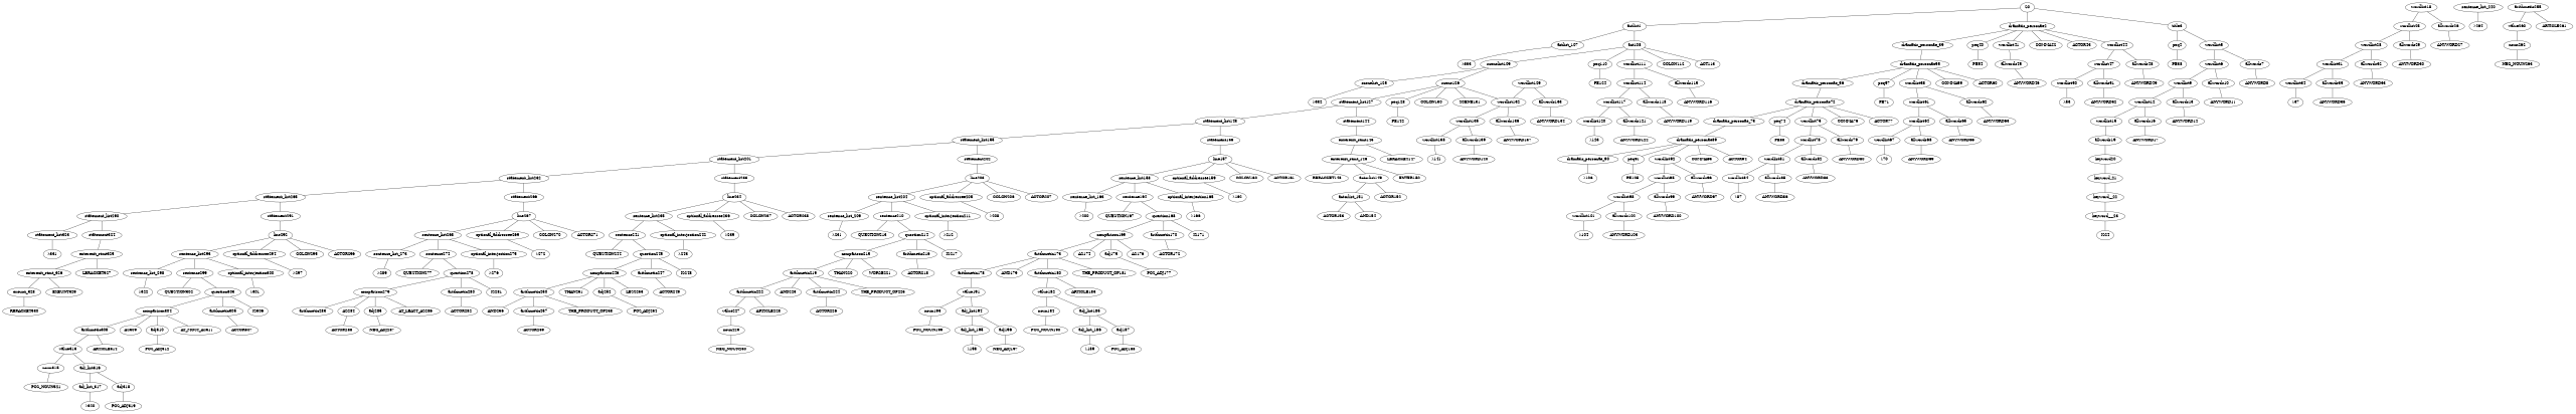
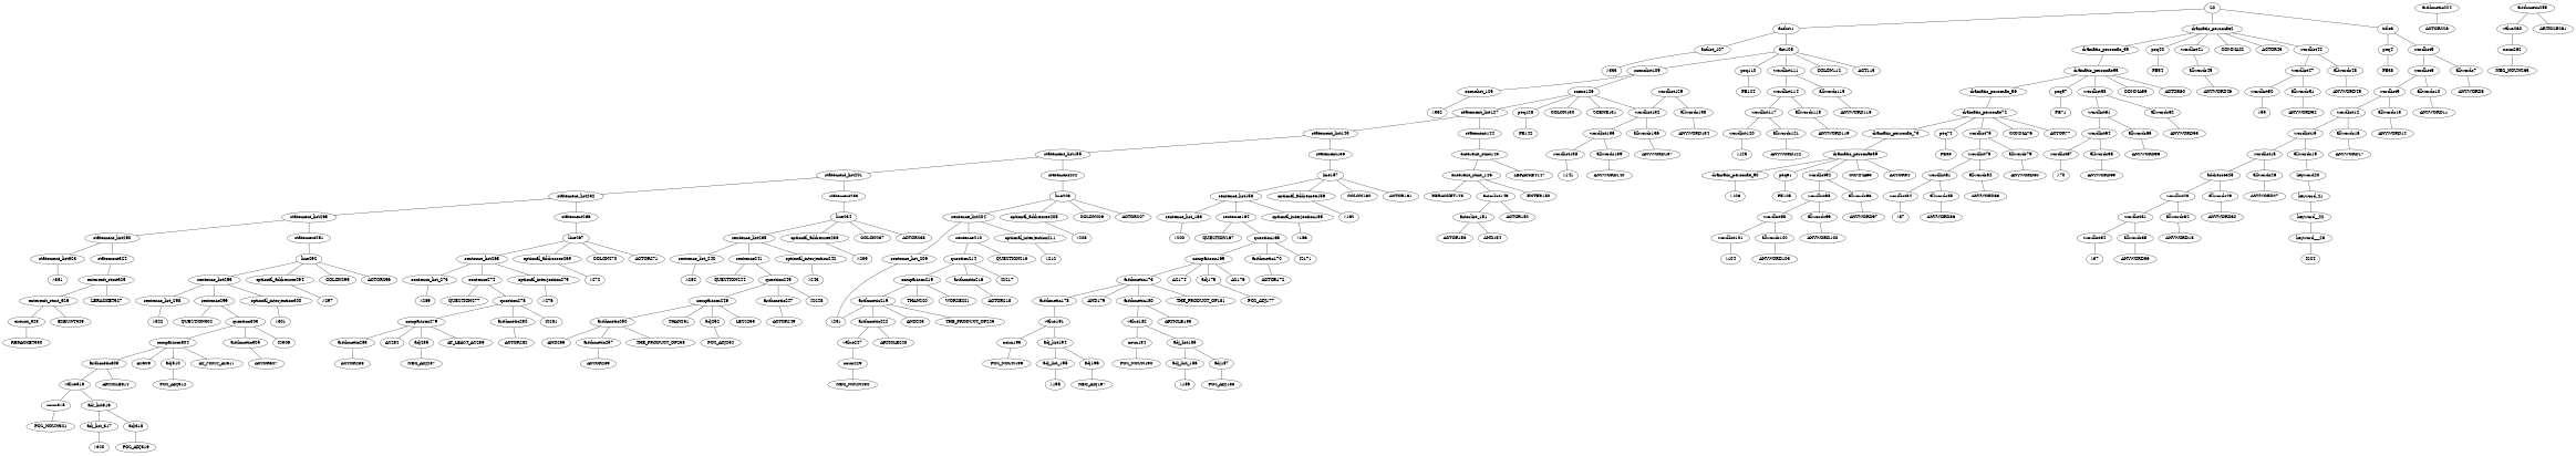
  strict graph {
    S0
    actlist1
    dramatis_personae2
    title3
    actlist_107
    act108
    dramatis_personae_39
    peq40
    wordlist41
    COMMA42
    ACTOR43
    wordlist44
    peq4
    wordlist5
    "λ333"
    scenelist109
    peq110
    wordlist111
    COLON112
    ACT113
    dramatis_personae55
    PE54
    allwords45
    PE38
    wordlist6
    allwords7
    wordlist9
    allwords10
    ANYWORD8
    wordlist12
    allwords13
    ANYWORD11
    wordlist15
    allwords16
    ANYWORD14
    wordlist18
    allwords19
    ANYWORD17
-   wordlist25
+   wordlist25 [label=addressee25]
    allwords26
    keyword20
    wordlist28
    allwords29
    ANYWORD27
    keyword_21
    keyword__22
    keyword___23
    IS24
    wordlist31
    allwords32
    ANYWORD30
    wordlist34
    allwords35
-   ANYWORD33
+   ANYWORD33 [label=ANYWORD13]
    "λ37"
    ANYWORD36
    dramatis_personae_56
    peq57
    wordlist58
    COMMA59
    ACTOR60
    wordlist47
    allwords48
    ANYWORD46
    wordlist50
    allwords51
    ANYWORD49
    "λ53"
    ANYWORD52
    dramatis_personae72
    PE71
    wordlist61
    allwords62
    dramatis_personae_73
    peq74
    wordlist75
    COMMA76
    ACTOR77
    wordlist64
    allwords65
    ANYWORD63
    wordlist67
    allwords68
    ANYWORD66
    "λ70"
    ANYWORD69
    dramatis_personae89
    PE88
    wordlist78
    allwords79
    dramatis_personae_90
    peq91
    wordlist92
    COMMA93
    ACTOR94
    wordlist81
    allwords82
    ANYWORD80
    wordlist84
    allwords85
    ANYWORD83
    "λ87"
    ANYWORD86
    "λ106"
    PE105
    wordlist95
    allwords96
    wordlist98
    allwords99
    ANYWORD97
    wordlist101
    allwords102
    ANYWORD100
    "λ104"
    ANYWORD103
    scenelist_125
    scene126
    PE124
    wordlist114
    allwords115
    "λ332"
    statement_list127
    peq128
    COLON130
    SCENE131
    wordlist132
    wordlist117
    allwords118
    ANYWORD116
    wordlist120
    allwords121
    ANYWORD119
    "λ123"
    ANYWORD122
    statement_list143
    statement144
    PE142
    wordlist129
    allwords133
    statement_list155
    statement156
    enterexit_stmt145
    wordlist135
    allwords136
    ANYWORD134
    wordlist138
    allwords139
    ANYWORD137
    "λ141"
    ANYWORD140
    statement_list201
    statement202
    line157
    enterexit_stmt_146
    LBRACKET147
    RBRACKET148
    actorlist149
    ENTER150
    actorlist_151
    ACTOR152
    ACTOR153
    AND154
    statement_list232
    statement233
    line203
    sentence_list158
    optional_addressee159
    COLON160
    ACTOR161
    sentence_list_163
    sentence164
    optional_interjection165
    "λ162"
    "λ200"
    QUESTION167
    question168
    "λ166"
    comparison169
    arithmetic170
    IS171
    arithmetic173
    AS174
    adj175
    AS176
    ACTOR172
    arithmetic178
    AND179
    arithmetic180
    THE_PRODUCT_OF181
    POS_ADJ177
    value191
    value182
    ARTICLE183
    noun193
    adj_list194
    noun184
    adj_list185
    POS_NOUN190
    adj_list_186
    adj187
    "λ189"
    POS_ADJ188
    POS_NOUN199
    adj_list_195
    adj196
    "λ198"
    NEG_ADJ197
    statement_list265
    statement266
    line234
    sentence_list204
    optional_addressee205
    COLON206
    ACTOR207
    sentence_list_209
    sentence210
    optional_interjection211
    "λ208"
    "λ231"
    QUESTION213
    question214
    "λ212"
    comparison215
    arithmetic216
    IS217
    arithmetic219
    THAN220
    WORSE221
    ACTOR218
    arithmetic222
    AND223
    arithmetic224
    THE_PRODUCT_OF225
    value227
    ARTICLE228
    ACTOR226
    noun229
    NEG_NOUN230
    statement_list290
    statement291
    line267
    sentence_list235
    optional_addressee236
    COLON237
    ACTOR238
    sentence_list_240
    sentence241
    optional_interjection242
    "λ239"
    "λ264"
    QUESTION244
    question245
    "λ243"
    comparison246
    arithmetic247
    IS248
    arithmetic250
    THAN251
    adj252
    LESS253
    ACTOR249
    AND256
    arithmetic257
    THE_PRODUCT_OF258
    POS_ADJ254
    arithmetic255
    value260
    ARTICLE261
    ACTOR259
    noun262
    NEG_NOUN263
    statement_list323
    statement324
    line292
    sentence_list268
    optional_addressee269
    COLON270
    ACTOR271
    sentence_list_273
    sentence274
    optional_interjection275
    "λ272"
    "λ289"
    QUESTION277
    question278
    "λ276"
    comparison279
    arithmetic280
    IS281
    arithmetic283
    AS284
    adj285
    AT_LEAST_AS286
    ACTOR282
    ACTOR288
    NEG_ADJ287
    "λ331"
    enterexit_stmt325
    sentence_list293
    optional_addressee294
    COLON295
    ACTOR296
    sentence_list_298
    sentence299
    optional_interjection300
    "λ297"
    "λ322"
    QUESTION302
    question303
    "λ301"
    comparison304
    arithmetic305
    IS306
    arithmetic308
    AS309
    adj310
    AT_MOST_AS311
    ACTOR307
    value313
    ARTICLE314
    POS_ADJ312
    noun315
    adj_list316
    POS_NOUN321
    adj_list_317
    adj318
    "λ320"
    POS_ADJ319
    enterexit_stmt_326
    LBRACKET327
    exeunt_328
    EXEUNT329
    RBRACKET330
    S0 -- actlist1
    S0 -- dramatis_personae2
    S0 -- title3
    actlist1 -- actlist_107
    actlist1 -- act108
    dramatis_personae2 -- dramatis_personae_39
    dramatis_personae2 -- peq40
    dramatis_personae2 -- wordlist41
    dramatis_personae2 -- COMMA42
    dramatis_personae2 -- ACTOR43
    dramatis_personae2 -- wordlist44
    title3 -- peq4
    title3 -- wordlist5
    actlist_107 -- "λ333"
    act108 -- scenelist109
    act108 -- peq110
    act108 -- wordlist111
    act108 -- COLON112
    act108 -- ACT113
    dramatis_personae_39 -- dramatis_personae55
    peq40 -- PE54
    wordlist41 -- allwords45
    wordlist44 -- wordlist47
    wordlist44 -- allwords48
    peq4 -- PE38
    wordlist5 -- wordlist6
    wordlist5 -- allwords7
    scenelist109 -- scenelist_125
    scenelist109 -- scene126
    peq110 -- PE124
    wordlist111 -- wordlist114
    wordlist111 -- allwords115
    dramatis_personae55 -- dramatis_personae_56
    dramatis_personae55 -- peq57
    dramatis_personae55 -- wordlist58
    dramatis_personae55 -- COMMA59
    dramatis_personae55 -- ACTOR60
    allwords45 -- ANYWORD46
    wordlist6 -- wordlist9
    wordlist6 -- allwords10
    allwords7 -- ANYWORD8
    wordlist9 -- wordlist12
    wordlist9 -- allwords13
    allwords10 -- ANYWORD11
    wordlist12 -- wordlist15
    wordlist12 -- allwords16
    allwords13 -- ANYWORD14
+   wordlist15 -- wordlist18
    wordlist15 -- allwords19
    allwords16 -- ANYWORD17
    wordlist18 -- wordlist25
    wordlist18 -- allwords26
    allwords19 -- keyword20
    wordlist25 -- wordlist28
    wordlist25 -- allwords29
    allwords26 -- ANYWORD27
    keyword20 -- keyword_21
    wordlist28 -- wordlist31
    wordlist28 -- allwords32
    allwords29 -- ANYWORD30
    keyword_21 -- keyword__22
    keyword__22 -- keyword___23
    keyword___23 -- IS24
    wordlist31 -- wordlist34
    wordlist31 -- allwords35
    allwords32 -- ANYWORD33
    wordlist34 -- "λ37"
    allwords35 -- ANYWORD36
    dramatis_personae_56 -- dramatis_personae72
    peq57 -- PE71
    wordlist58 -- wordlist61
    wordlist58 -- allwords62
    wordlist47 -- wordlist50
    wordlist47 -- allwords51
    allwords48 -- ANYWORD49
    wordlist50 -- "λ53"
    allwords51 -- ANYWORD52
    dramatis_personae72 -- dramatis_personae_73
    dramatis_personae72 -- peq74
    dramatis_personae72 -- wordlist75
    dramatis_personae72 -- COMMA76
    dramatis_personae72 -- ACTOR77
    wordlist61 -- wordlist64
    wordlist61 -- allwords65
    allwords62 -- ANYWORD63
    dramatis_personae_73 -- dramatis_personae89
    peq74 -- PE88
    wordlist75 -- wordlist78
    wordlist75 -- allwords79
    wordlist64 -- wordlist67
    wordlist64 -- allwords68
    allwords65 -- ANYWORD66
    wordlist67 -- "λ70"
    allwords68 -- ANYWORD69
    dramatis_personae89 -- dramatis_personae_90
    dramatis_personae89 -- peq91
    dramatis_personae89 -- wordlist92
    dramatis_personae89 -- COMMA93
    dramatis_personae89 -- ACTOR94
    wordlist78 -- wordlist81
    wordlist78 -- allwords82
    allwords79 -- ANYWORD80
    dramatis_personae_90 -- "λ106"
    peq91 -- PE105
    wordlist92 -- wordlist95
    wordlist92 -- allwords96
    wordlist81 -- wordlist84
    wordlist81 -- allwords85
    allwords82 -- ANYWORD83
    wordlist84 -- "λ87"
    allwords85 -- ANYWORD86
    wordlist95 -- wordlist98
    wordlist95 -- allwords99
    allwords96 -- ANYWORD97
    wordlist98 -- wordlist101
    wordlist98 -- allwords102
    allwords99 -- ANYWORD100
    wordlist101 -- "λ104"
    allwords102 -- ANYWORD103
    scenelist_125 -- "λ332"
    scene126 -- statement_list127
    scene126 -- peq128
    scene126 -- COLON130
    scene126 -- SCENE131
    scene126 -- wordlist132
    wordlist114 -- wordlist117
    wordlist114 -- allwords118
    allwords115 -- ANYWORD116
    statement_list127 -- statement_list143
    statement_list127 -- statement144
    peq128 -- PE142
    wordlist132 -- wordlist135
    wordlist132 -- allwords136
    wordlist117 -- wordlist120
    wordlist117 -- allwords121
    allwords118 -- ANYWORD119
    wordlist120 -- "λ123"
    allwords121 -- ANYWORD122
    statement_list143 -- statement_list155
    statement_list143 -- statement156
    statement144 -- enterexit_stmt145
    wordlist129 -- wordlist132
    wordlist129 -- allwords133
    allwords133 -- ANYWORD134
    statement_list155 -- statement_list201
    statement_list155 -- statement202
    statement156 -- line157
    enterexit_stmt145 -- enterexit_stmt_146
    enterexit_stmt145 -- LBRACKET147
    wordlist135 -- wordlist138
    wordlist135 -- allwords139
    allwords136 -- ANYWORD137
    wordlist138 -- "λ141"
    allwords139 -- ANYWORD140
    statement_list201 -- statement_list232
    statement_list201 -- statement233
    statement202 -- line203
    line157 -- sentence_list158
    line157 -- optional_addressee159
    line157 -- COLON160
    line157 -- ACTOR161
    enterexit_stmt_146 -- RBRACKET148
    enterexit_stmt_146 -- actorlist149
    enterexit_stmt_146 -- ENTER150
    actorlist149 -- actorlist_151
    actorlist149 -- ACTOR152
    actorlist_151 -- ACTOR153
    actorlist_151 -- AND154
    statement_list232 -- statement_list265
    statement_list232 -- statement266
    statement233 -- line234
    line203 -- sentence_list204
    line203 -- optional_addressee205
    line203 -- COLON206
    line203 -- ACTOR207
    sentence_list158 -- sentence_list_163
    sentence_list158 -- sentence164
    sentence_list158 -- optional_interjection165
    optional_addressee159 -- "λ162"
    sentence_list_163 -- "λ200"
    sentence164 -- QUESTION167
    sentence164 -- question168
    optional_interjection165 -- "λ166"
    question168 -- comparison169
    question168 -- arithmetic170
    question168 -- IS171
    comparison169 -- arithmetic173
    comparison169 -- AS174
    comparison169 -- adj175
    comparison169 -- AS176
    arithmetic170 -- ACTOR172
    arithmetic173 -- arithmetic178
    arithmetic173 -- AND179
    arithmetic173 -- arithmetic180
    arithmetic173 -- THE_PRODUCT_OF181
    adj175 -- POS_ADJ177
    arithmetic178 -- value191
    arithmetic180 -- value182
    arithmetic180 -- ARTICLE183
    value191 -- noun193
    value191 -- adj_list194
    value182 -- noun184
    value182 -- adj_list185
    noun193 -- POS_NOUN199
    adj_list194 -- adj_list_195
    adj_list194 -- adj196
    noun184 -- POS_NOUN190
    adj_list185 -- adj_list_186
    adj_list185 -- adj187
    adj_list_186 -- "λ189"
    adj187 -- POS_ADJ188
    adj_list_195 -- "λ198"
    adj196 -- NEG_ADJ197
    statement_list265 -- statement_list290
    statement_list265 -- statement291
    statement266 -- line267
    line234 -- sentence_list235
    line234 -- optional_addressee236
    line234 -- COLON237
    line234 -- ACTOR238
    sentence_list204 -- sentence_list_209
    sentence_list204 -- sentence210
    sentence_list204 -- optional_interjection211
    optional_addressee205 -- "λ208"
    sentence_list_209 -- "λ231"
    sentence210 -- QUESTION213
    sentence210 -- question214
    optional_interjection211 -- "λ212"
    question214 -- comparison215
    question214 -- arithmetic216
    question214 -- IS217
    comparison215 -- arithmetic219
    comparison215 -- THAN220
    comparison215 -- WORSE221
    arithmetic216 -- ACTOR218
    arithmetic219 -- arithmetic222
    arithmetic219 -- AND223
-   arithmetic219 -- arithmetic224
+   arithmetic219 -- "λ231"
    arithmetic219 -- THE_PRODUCT_OF225
    arithmetic222 -- value227
    arithmetic222 -- ARTICLE228
    arithmetic224 -- ACTOR226
    value227 -- noun229
    noun229 -- NEG_NOUN230
    statement_list290 -- statement_list323
    statement_list290 -- statement324
    statement291 -- line292
    line267 -- sentence_list268
    line267 -- optional_addressee269
    line267 -- COLON270
    line267 -- ACTOR271
+   sentence_list235 -- sentence_list_240
    sentence_list235 -- sentence241
    sentence_list235 -- optional_interjection242
    optional_addressee236 -- "λ239"
    sentence_list_240 -- "λ264"
    sentence241 -- QUESTION244
    sentence241 -- question245
    optional_interjection242 -- "λ243"
    question245 -- comparison246
    question245 -- arithmetic247
    question245 -- IS248
    comparison246 -- arithmetic250
    comparison246 -- THAN251
    comparison246 -- adj252
    comparison246 -- LESS253
    arithmetic247 -- ACTOR249
    arithmetic250 -- AND256
    arithmetic250 -- arithmetic257
    arithmetic250 -- THE_PRODUCT_OF258
    adj252 -- POS_ADJ254
    arithmetic257 -- ACTOR259
    arithmetic255 -- value260
    arithmetic255 -- ARTICLE261
    value260 -- noun262
    noun262 -- NEG_NOUN263
    statement_list323 -- "λ331"
    statement324 -- enterexit_stmt325
    line292 -- sentence_list293
    line292 -- optional_addressee294
    line292 -- COLON295
    line292 -- ACTOR296
    sentence_list268 -- sentence_list_273
    sentence_list268 -- sentence274
    sentence_list268 -- optional_interjection275
    optional_addressee269 -- "λ272"
    sentence_list_273 -- "λ289"
    sentence274 -- QUESTION277
    sentence274 -- question278
    optional_interjection275 -- "λ276"
    question278 -- comparison279
    question278 -- arithmetic280
    question278 -- IS281
    comparison279 -- arithmetic283
    comparison279 -- AS284
    comparison279 -- adj285
    comparison279 -- AT_LEAST_AS286
    arithmetic280 -- ACTOR282
-   AS284 -- ACTOR288
+   arithmetic283 -- ACTOR288
    adj285 -- NEG_ADJ287
    enterexit_stmt325 -- enterexit_stmt_326
    enterexit_stmt325 -- LBRACKET327
    sentence_list293 -- sentence_list_298
    sentence_list293 -- sentence299
    sentence_list293 -- optional_interjection300
    optional_addressee294 -- "λ297"
    sentence_list_298 -- "λ322"
    sentence299 -- QUESTION302
    sentence299 -- question303
    optional_interjection300 -- "λ301"
    question303 -- comparison304
    question303 -- arithmetic305
    question303 -- IS306
    comparison304 -- arithmetic308
    comparison304 -- AS309
    comparison304 -- adj310
    comparison304 -- AT_MOST_AS311
    arithmetic305 -- ACTOR307
    arithmetic308 -- value313
    arithmetic308 -- ARTICLE314
    adj310 -- POS_ADJ312
    value313 -- noun315
    value313 -- adj_list316
    noun315 -- POS_NOUN321
    adj_list316 -- adj_list_317
    adj_list316 -- adj318
    adj_list_317 -- "λ320"
    adj318 -- POS_ADJ319
    enterexit_stmt_326 -- exeunt_328
    enterexit_stmt_326 -- EXEUNT329
    exeunt_328 -- RBRACKET330
  }
